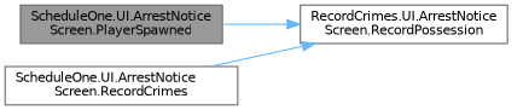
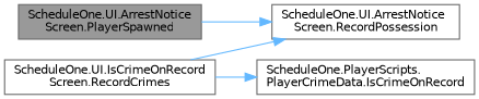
  digraph {
    rankdir=LR
    node [color=grey40 fillcolor=white fontname=Helvetica fontsize=10 shape=box style=filled]
    edge [color=steelblue1 fontname=Helvetica fontsize=10 labelfontname=Helvetica labelfontsize=10 style=solid]
    n1 [color=gray40 fillcolor=grey60 fontcolor=black height=0.2 label="ScheduleOne.UI.ArrestNotice\lScreen.PlayerSpawned" width=0.4]
-   n2 [height=0.2 label="RecordCrimes.UI.ArrestNotice\lScreen.RecordPossession" width=0.4]
-   n3 [height=0.2 label="ScheduleOne.UI.ArrestNotice\lScreen.RecordCrimes" width=0.4]
+   n2 [height=0.2 label="ScheduleOne.UI.ArrestNotice\lScreen.RecordPossession" width=0.4]
+   n3 [height=0.2 label="ScheduleOne.UI.IsCrimeOnRecord\lScreen.RecordCrimes" width=0.4]
+   n4 [height=0.2 label="ScheduleOne.PlayerScripts.\lPlayerCrimeData.IsCrimeOnRecord" width=0.4]
    n1 -> n2
    n3 -> n2
+   n3 -> n4
  }
